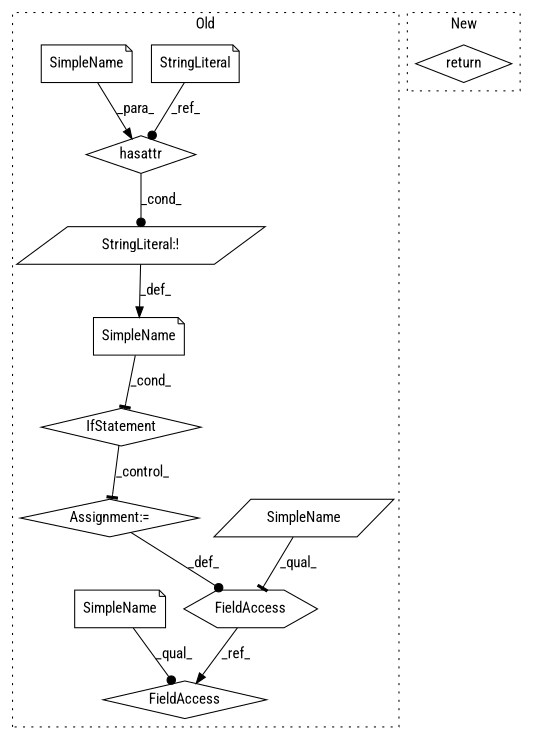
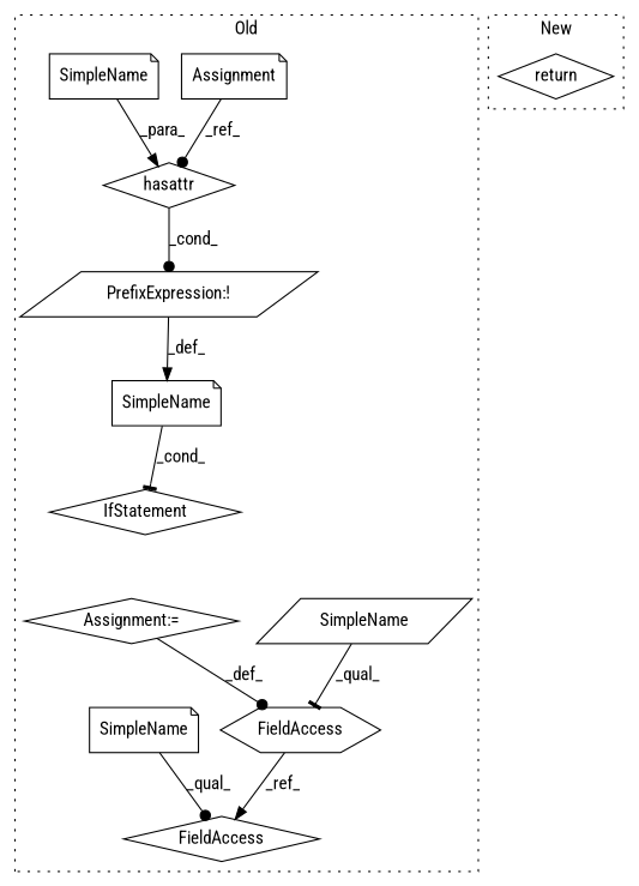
  digraph {
    fontname="Roboto Condensed"
    node [a=42 fontname="Roboto Condensed" l=3 s=161 shape=diamond]
    edge [arrowhead=dot fontname="Roboto Condensed"]
    n1 [a=32 l="8,1" label=hasattr s="122,150"]
-   n2 [a=45 l=16 label=StringLiteral s=134 shape=note]
+   n2 [a=45 l=16 label=Assignment s=134 shape=note]
    n3 [a=25 l="4,2" label=IfStatement s="117,151"]
    n4 [a=7 l=1 label="Assignment:=" s=179]
    n5 [label=SimpleName shape=note l="" s=""]
    n6 [a=22 l=18 label=FieldAccess shape=hexagon]
-   n7 [a=38 l=1 label="StringLiteral:!" s=121 shape=parallelogram]
+   n7 [a=38 l=1 label="PrefixExpression:!" s=121 shape=parallelogram]
    n8 [a=22 l=18 label=FieldAccess s=198]
    n9 [label=SimpleName shape=parallelogram]
    n10 [label=SimpleName s=130 shape=note]
    n11 [label=SimpleName s=198 shape=note]
    n12 [a=41 l=7 label=return s=138]
    subgraph cluster_1 {
      label=Old
      style=dotted
      n1
      n2
      n3
      n4
      n5
      n6
      n7
      n8
      n9
      n10
      n11
    }
    subgraph cluster_2 {
      label=New
      style=dotted
      n12
    }
    n1 -> n7 [label=_cond_]
    n2 -> n1 [label=_ref_]
-   n3 -> n4 [arrowhead=tee label=_control_]
    n4 -> n6 [label=_def_]
    n5 -> n3 [arrowhead=tee label=_cond_]
    n6 -> n8 [arrowhead=normal label=_ref_]
    n7 -> n5 [arrowhead=normal label=_def_]
    n9 -> n6 [arrowhead=tee label=_qual_]
    n10 -> n1 [arrowhead=normal label=_para_]
    n11 -> n8 [label=_qual_]
  }
